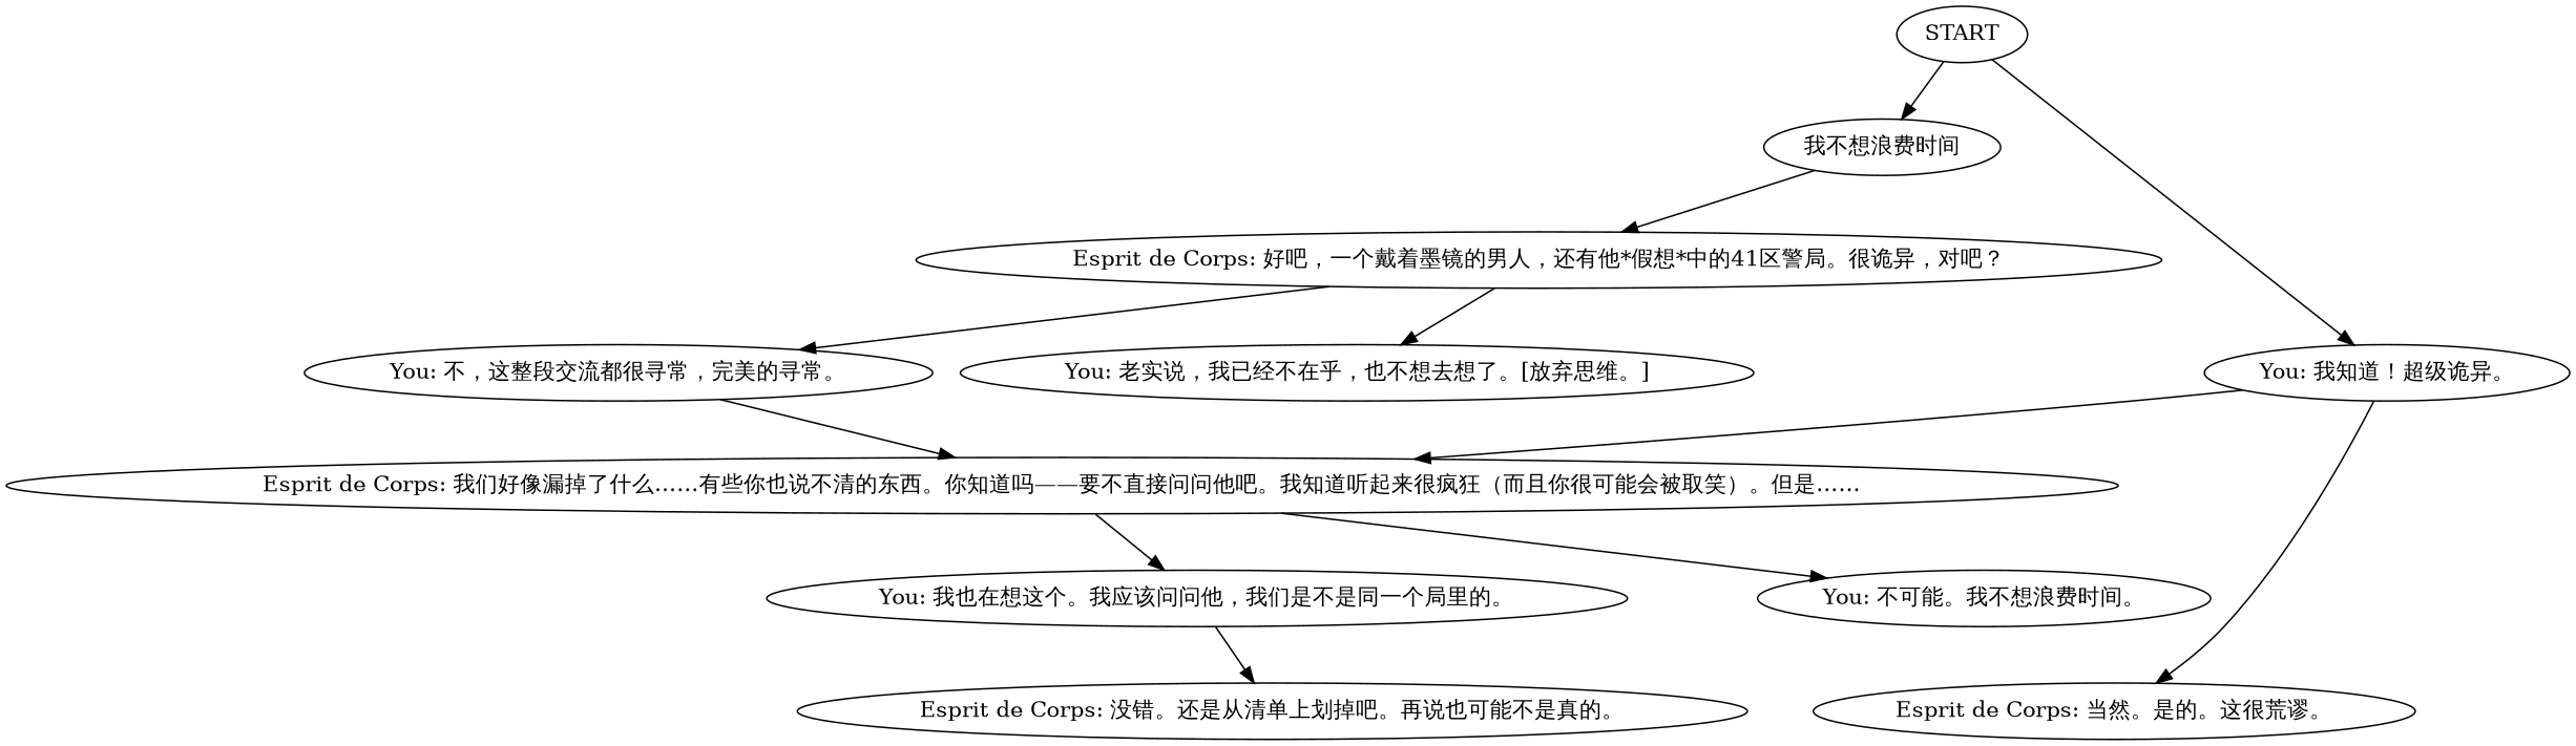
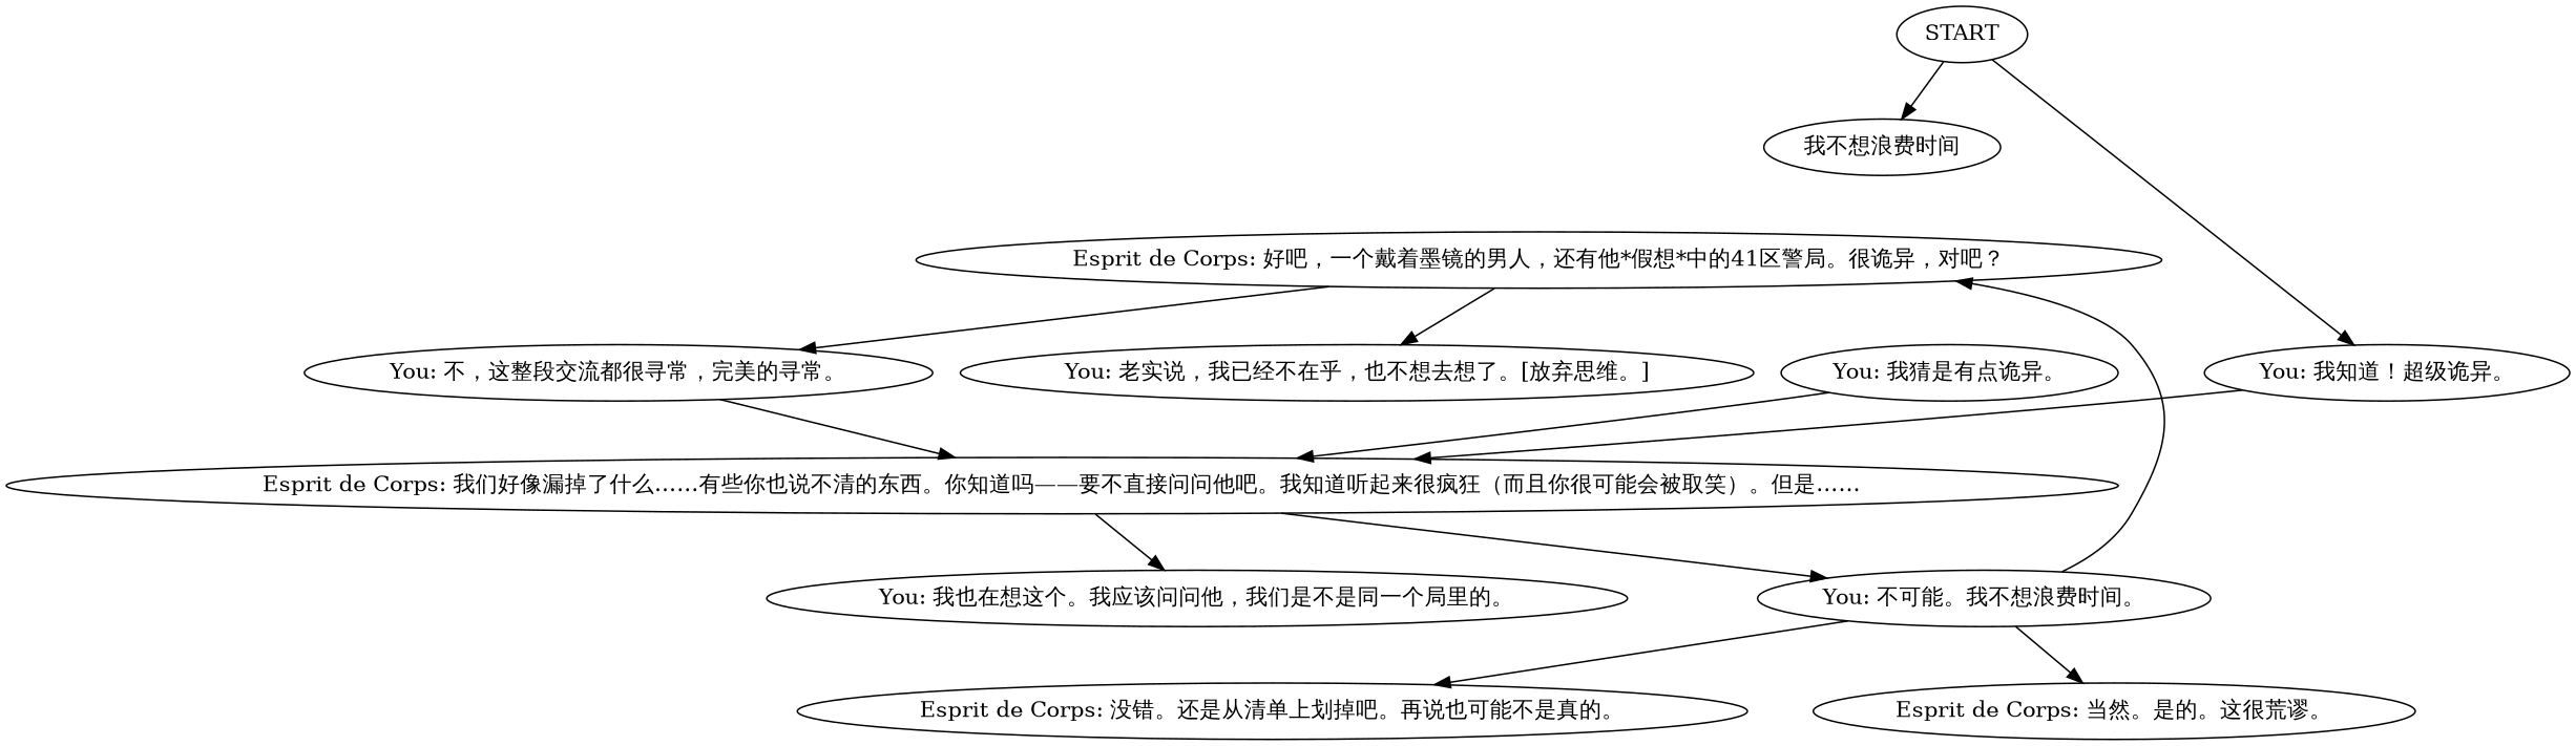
  digraph {
    n1 [label=START]
    n2 [label="我不想浪费时间"]
    n3 [label="You: 我知道！超级诡异。"]
    n4 [label="Esprit de Corps: 好吧，一个戴着墨镜的男人，还有他*假想*中的41区警局。很诡异，对吧？"]
    n5 [label="You: 不，这整段交流都很寻常，完美的寻常。"]
    n6 [label="You: 老实说，我已经不在乎，也不想去想了。[放弃思维。]"]
    n7 [label="Esprit de Corps: 我们好像漏掉了什么……有些你也说不清的东西。你知道吗——要不直接问问他吧。我知道听起来很疯狂（而且你很可能会被取笑）。但是……"]
    n8 [label="You: 不可能。我不想浪费时间。"]
    n9 [label="You: 我也在想这个。我应该问问他，我们是不是同一个局里的。"]
    n10 [label="Esprit de Corps: 当然。是的。这很荒谬。"]
    n11 [label="Esprit de Corps: 没错。还是从清单上划掉吧。再说也可能不是真的。"]
+   n12 [label="You: 我猜是有点诡异。"]
    n1 -> n2
    n1 -> n3
-   n2 -> n4
+   n8 -> n4
    n3 -> n7
    n4 -> n5
    n4 -> n6
    n5 -> n7
    n7 -> n8
    n7 -> n9
-   n3 -> n10
-   n9 -> n11
+   n8 -> n10
+   n8 -> n11
+   n12 -> n7
  }
